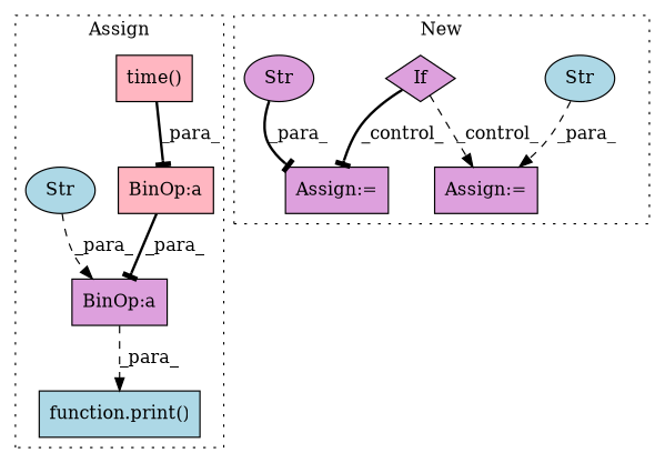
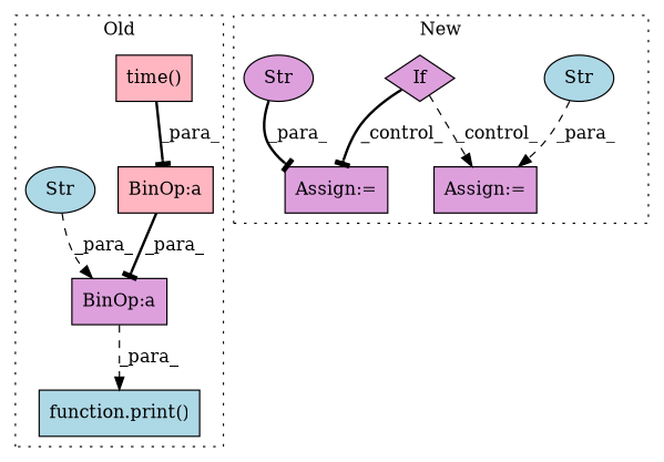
  digraph {
    node [a=66 l=3 shape=box style=filled fillcolor=plum]
    edge [style=bold arrowhead=tee]
    n1 [a=75 l=11 label="time()" s=3581 fillcolor=lightpink]
    n2 [a=82 label="BinOp:a" s=3592 fillcolor=lightpink]
    n3 [a=75 l="6,1" label="function.print()" s="3557,3597" fillcolor=lightblue]
    n4 [a=82 label="BinOp:a" s=3577]
    n5 [l=14 label=Str s=3563 shape=ellipse fillcolor=lightblue]
    n6 [a=96 label=If s=2751 shape=diamond]
    n7 [a=68 label="Assign:=" s=2803]
    n8 [a=68 label="Assign:=" s=2938]
    n9 [l=69 label=Str s=2941 shape=ellipse fillcolor=lightblue]
    n10 [l=98 label=Str s=2806 shape=ellipse]
    subgraph cluster_1 {
-     label=Assign
+     label=Old
      style=dotted
      n1
      n2
      n3
      n4
      n5
    }
    subgraph cluster_2 {
      label=New
      style=dotted
      n6
      n7
      n8
      n9
      n10
    }
    n1 -> n2 [label=_para_]
    n2 -> n4 [label=_para_]
    n4 -> n3 [label=_para_ style=dashed arrowhead=normal]
    n5 -> n4 [label=_para_ style=dashed arrowhead=normal]
    n6 -> n7 [label=_control_]
    n6 -> n8 [label=_control_ style=dashed arrowhead=normal]
    n9 -> n8 [label=_para_ style=dashed arrowhead=normal]
    n10 -> n7 [label=_para_]
  }
